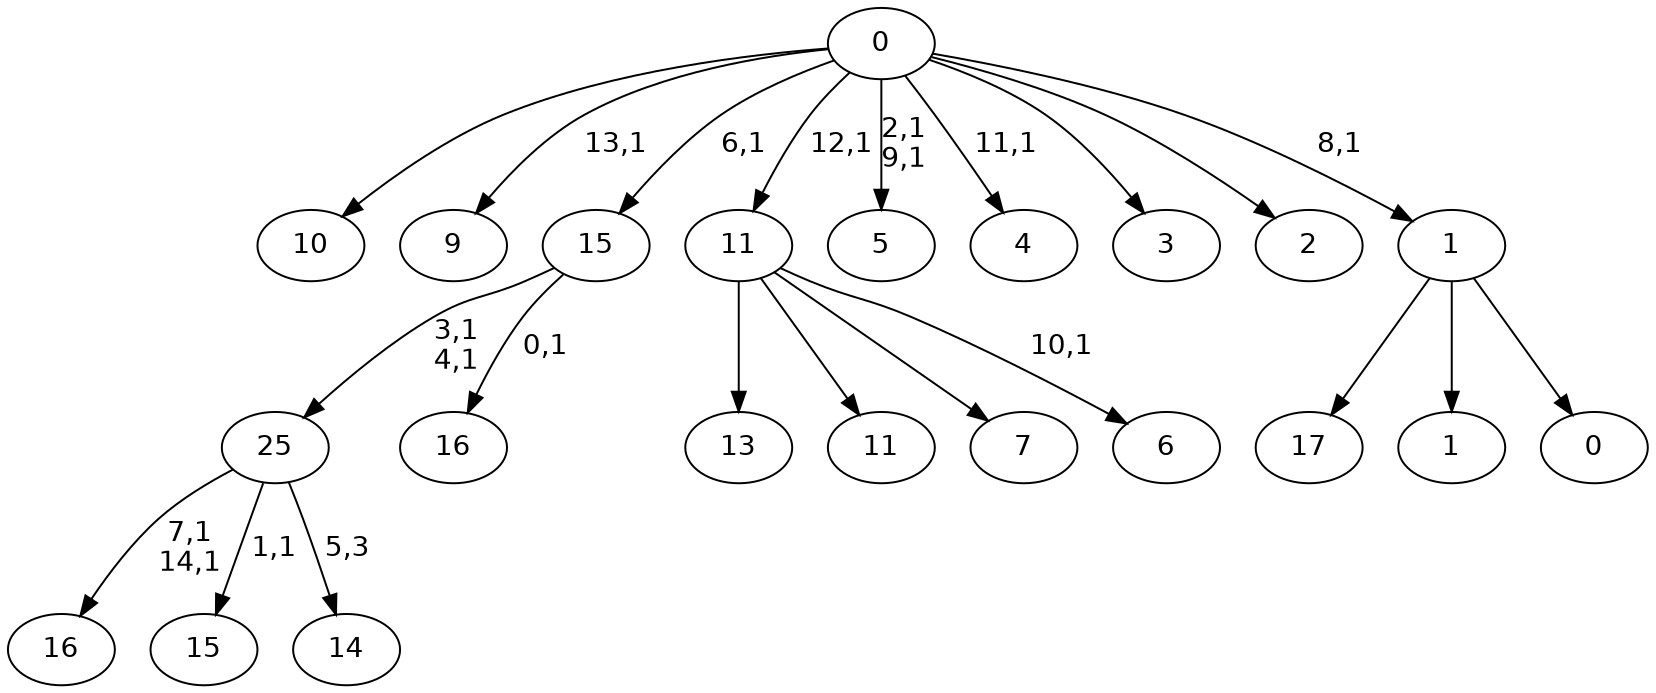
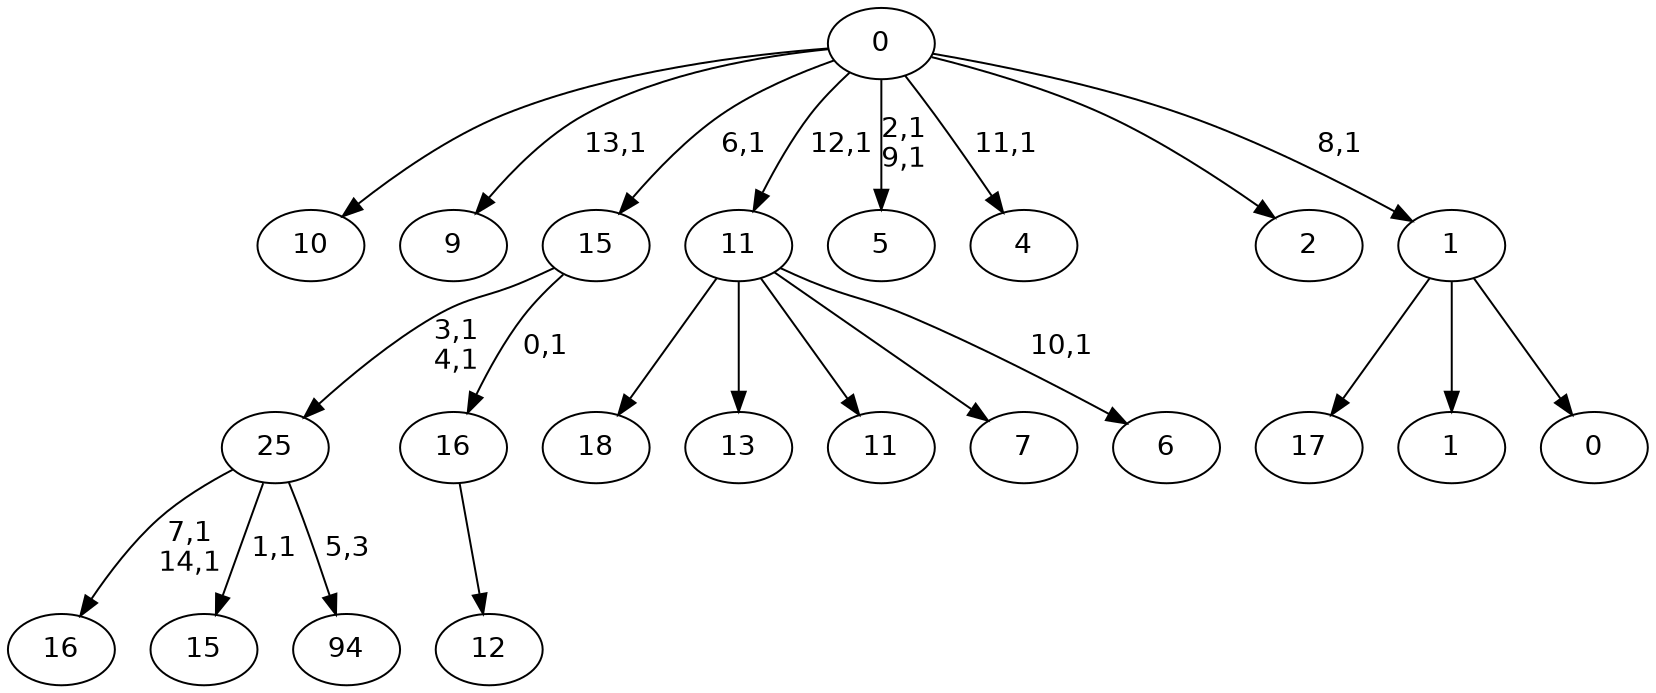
  digraph {
    fontname="DejaVu Sans"
    node [fontname="DejaVu Sans"]
    edge [fontname="DejaVu Sans"]
+   n1 [label=18]
    n2 [label=17]
    n3 [label=16]
    n4 [label=15]
-   n5 [label=14]
+   n5 [label=94]
    25
    n7 [label=13]
+   n8 [label=12]
    n9 [label=11]
    n10 [label=10]
    n11 [label=9]
    16
    15
    n14 [label=7]
    n15 [label=6]
    11
    n17 [label=5]
    n18 [label=4]
-   n19 [label=3]
    n20 [label=2]
    n21 [label=1]
    n22 [label=0]
    1
    0
    25 -> n3 [label="7,1\n14,1"]
    25 -> n4 [label="1,1"]
    25 -> n5 [label="5,3"]
+   16 -> n8
    15 -> 25 [label="3,1\n4,1"]
    15 -> 16 [label="0,1"]
+   11 -> n1
    11 -> n7
    11 -> n9
    11 -> n14
    11 -> n15 [label="10,1"]
    1 -> n2
    1 -> n21
    1 -> n22
    0 -> n10
    0 -> n11 [label="13,1"]
    0 -> 15 [label="6,1"]
    0 -> 11 [label="12,1"]
    0 -> n17 [label="2,1\n9,1"]
    0 -> n18 [label="11,1"]
-   0 -> n19
    0 -> n20
    0 -> 1 [label="8,1"]
  }
